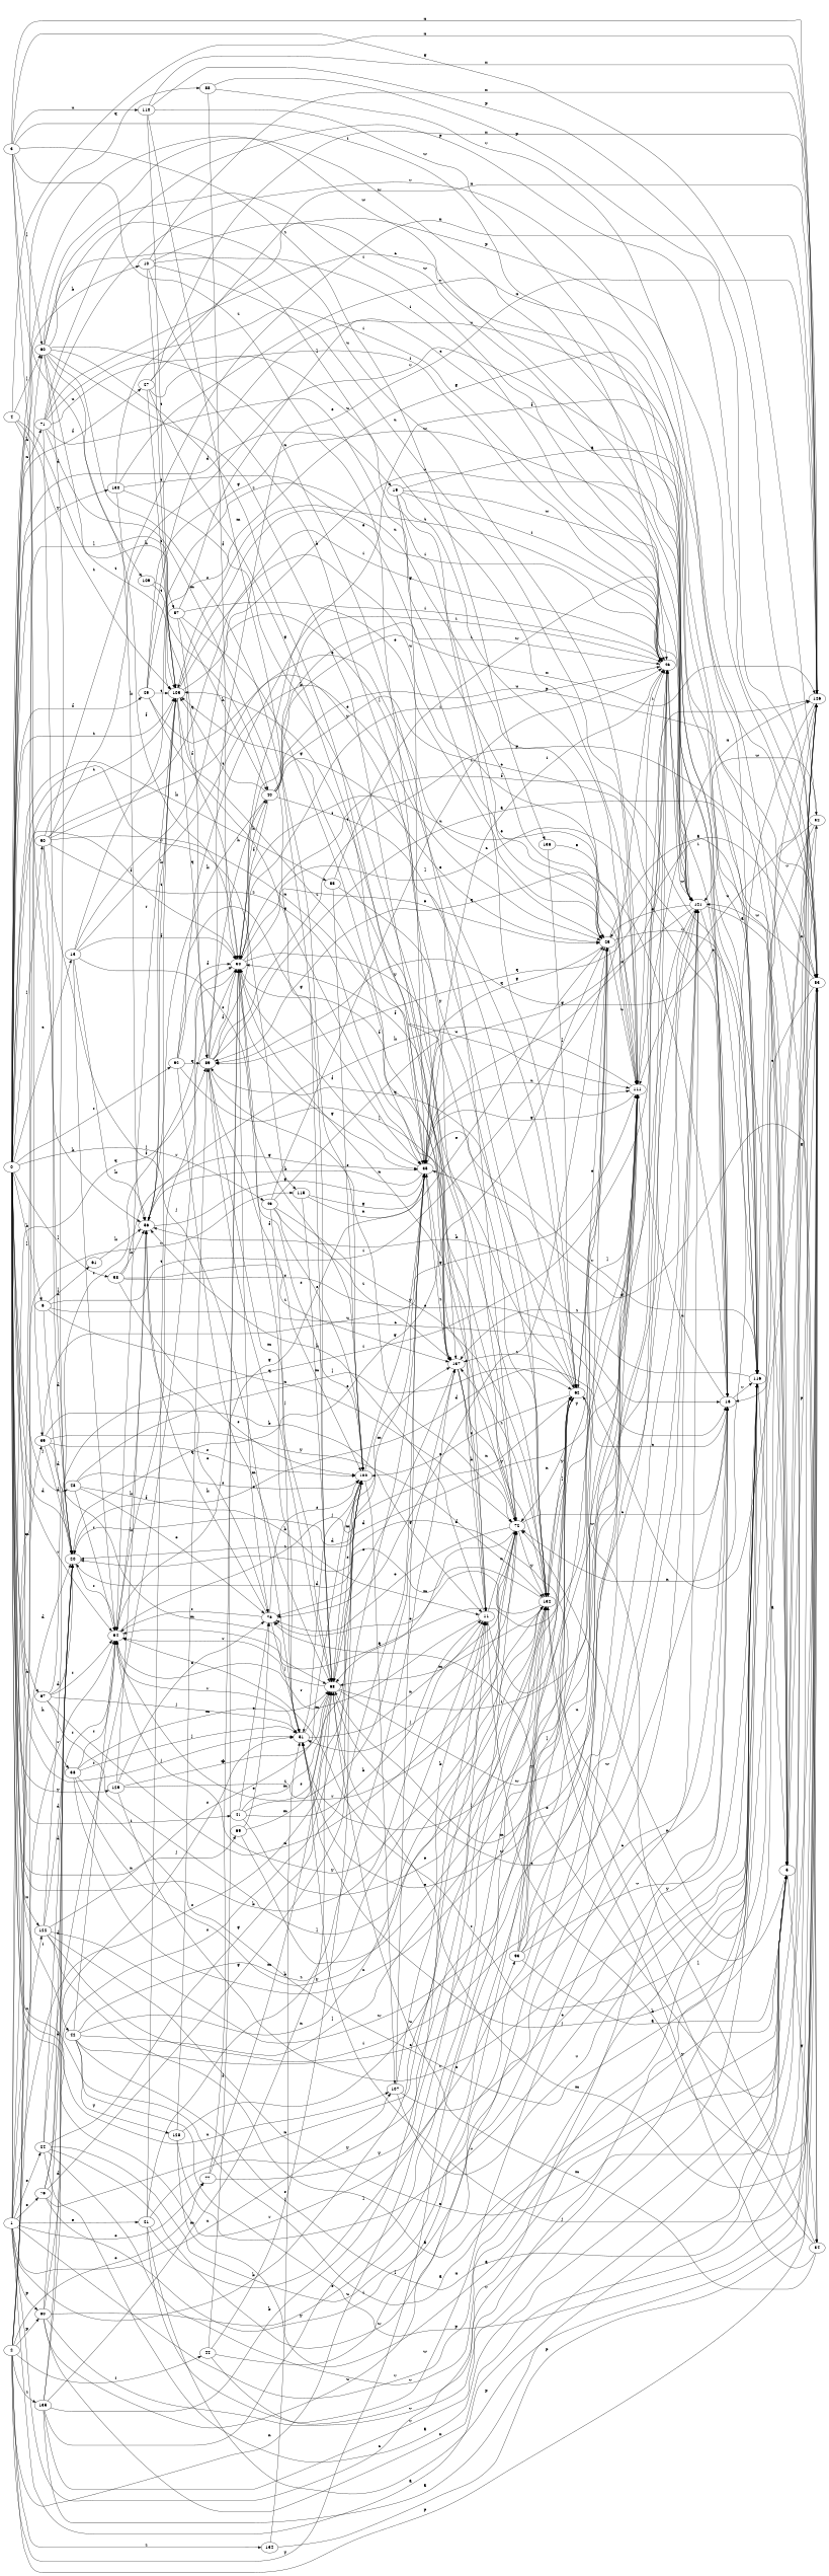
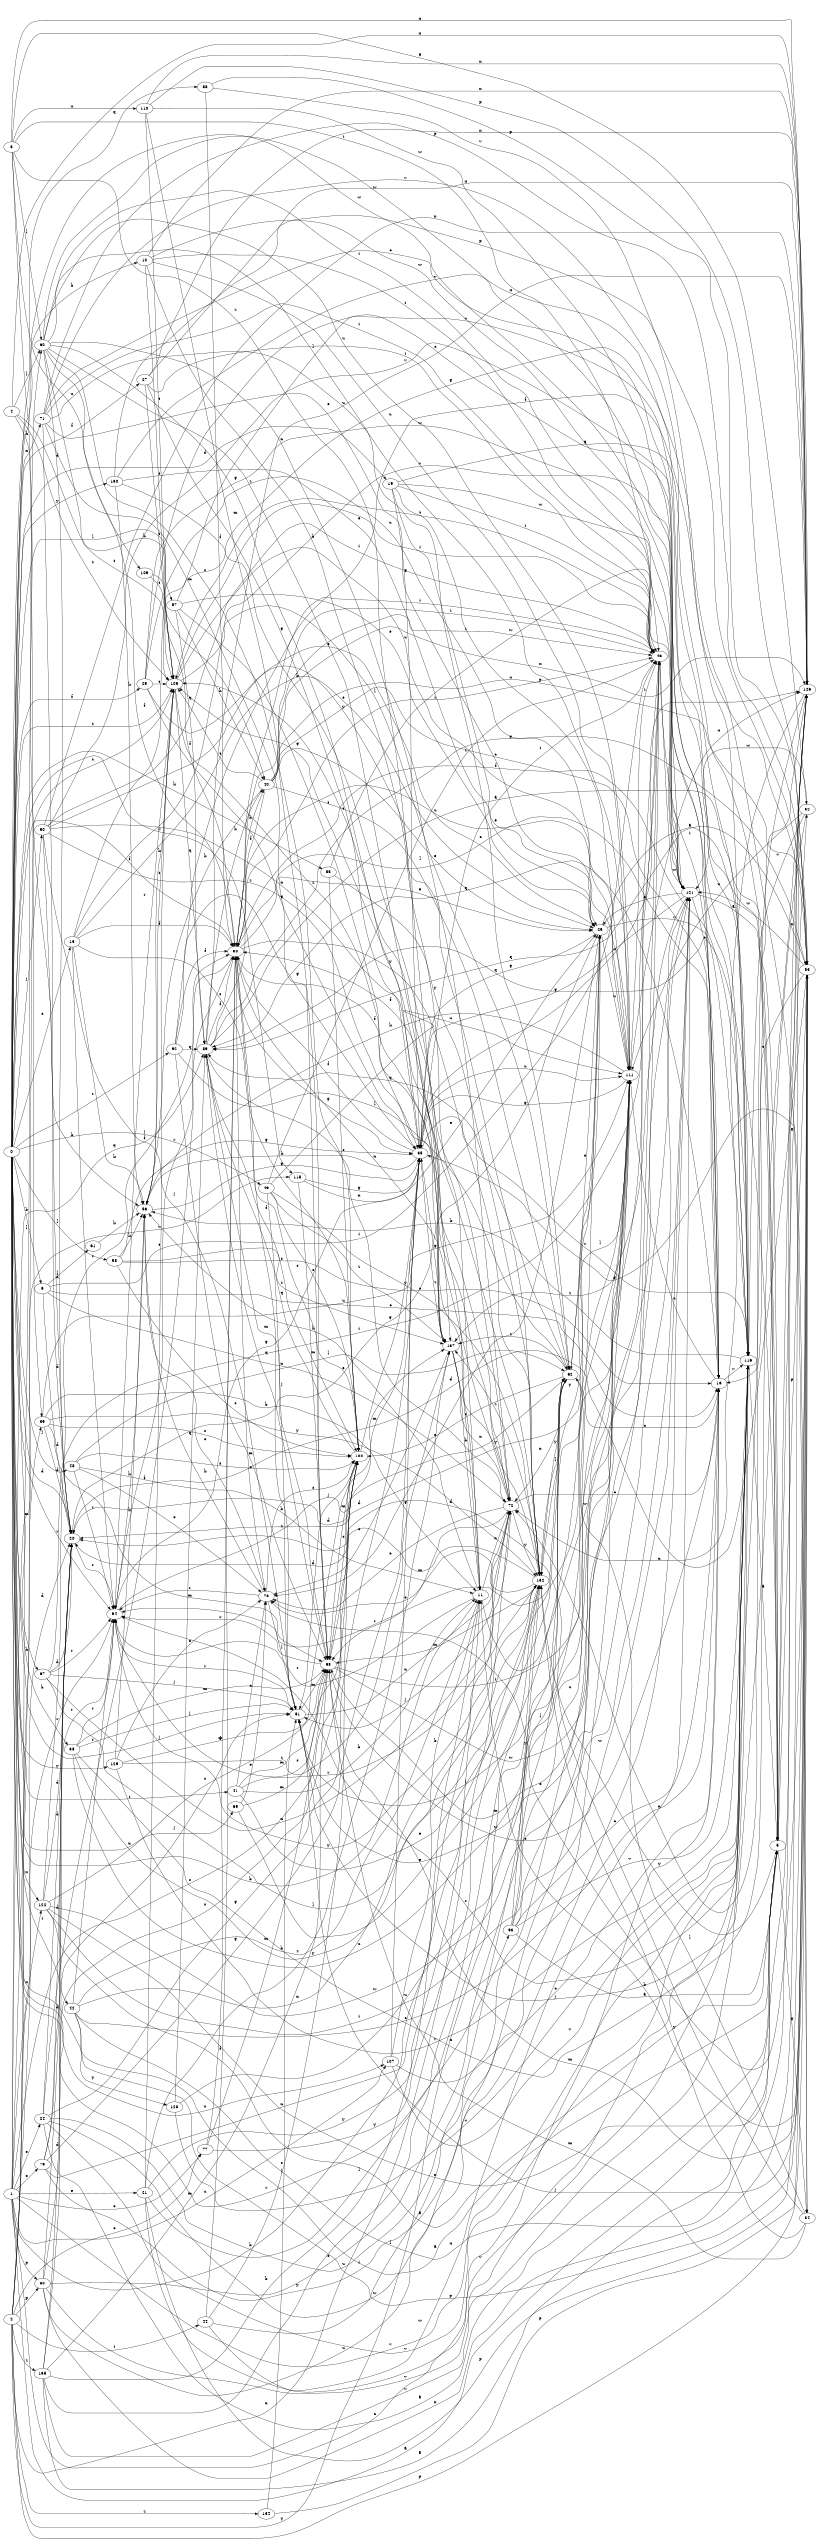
  strict digraph {
    rankdir=LR
    0
    6
    10
    11
    13
    19
    20
    27
    29
    30
    38
    41
    42
    48
    49
    50
    51
    55
    57
    58
    67
    69
    71
    88
    92
    93
    94
    105
    107
    115
    121
    122
    128
    129
    130
    16
    72
    46
    61
    126
    111
    56
    100
    116
    34
    25
    5
    35
    83
    132
    40
    78
    68
    62
    137
    89
    1
    21
    24
    39
    76
    77
    80
    32
    2
    44
    60
    134
    135
    3
    109
    110
-   136
    4
    0 -> 6 [label=b]
    0 -> 10 [label=b]
    0 -> 11 [label=b]
    0 -> 13 [label=c]
    0 -> 19 [label=d]
    0 -> 20 [label=d]
    0 -> 27 [label=f]
    0 -> 29 [label=f]
    0 -> 30 [label=f]
    0 -> 38 [label=h]
    0 -> 41 [label=i]
    0 -> 42 [label=i]
    0 -> 48 [label=j]
    0 -> 49 [label=j]
    0 -> 50 [label=j]
    0 -> 51 [label=j]
    0 -> 55 [label=k]
    0 -> 57 [label=l]
    0 -> 58 [label=l]
    0 -> 67 [label=m]
    0 -> 69 [label=n]
    0 -> 71 [label=n]
    0 -> 88 [label=q]
    0 -> 92 [label=r]
    0 -> 93 [label=r]
    0 -> 94 [label=r]
    0 -> 105 [label=t]
    0 -> 107 [label=u]
    0 -> 115 [label=v]
    0 -> 121 [label=w]
    0 -> 122 [label=x]
    0 -> 128 [label=y]
    0 -> 129 [label=y]
    0 -> 130 [label=y]
    6 -> 20 [label=d]
    6 -> 16 [label=c]
    6 -> 72 [label=n]
    6 -> 46 [label=i]
    6 -> 61 [label=l]
    10 -> 11 [label=b]
    10 -> 105 [label=t]
    10 -> 121 [label=w]
    10 -> 46 [label=i]
    10 -> 126 [label=x]
    10 -> 111 [label=u]
    11 -> 94 [label=r]
    11 -> 105 [label=t]
    11 -> 121 [label=w]
    11 -> 72 [label=n]
    11 -> 56 [label=k]
    13 -> 30 [label=f]
    13 -> 94 [label=r]
    13 -> 56 [label=k]
    13 -> 100 [label=s]
    13 -> 116 [label=v]
    13 -> 34 [label=g]
    13 -> 25 [label=e]
    19 -> 121 [label=w]
    19 -> 46 [label=i]
    19 -> 111 [label=u]
    19 -> 25 [label=e]
    19 -> 5 [label=a]
    19 -> 35 [label=g]
    20 -> 94 [label=r]
    20 -> 25 [label=e]
    27 -> 105 [label=t]
    27 -> 46 [label=i]
    27 -> 126 [label=x]
    27 -> 35 [label=g]
    27 -> 83 [label=p]
    29 -> 105 [label=t]
    29 -> 121 [label=w]
    29 -> 16 [label=c]
    29 -> 111 [label=u]
    29 -> 35 [label=g]
    29 -> 132 [label=y]
    30 -> 94 [label=r]
    30 -> 16 [label=c]
    30 -> 72 [label=n]
    30 -> 46 [label=i]
    30 -> 111 [label=u]
    30 -> 100 [label=s]
    30 -> 25 [label=e]
    30 -> 35 [label=g]
    30 -> 132 [label=y]
    30 -> 40 [label=h]
    30 -> 78 [label=o]
    38 -> 51 [label=j]
    38 -> 94 [label=r]
    38 -> 126 [label=x]
    38 -> 111 [label=u]
    38 -> 132 [label=y]
    38 -> 68 [label=m]
    41 -> 11 [label=b]
    41 -> 100 [label=s]
    41 -> 25 [label=e]
    41 -> 78 [label=o]
    41 -> 68 [label=m]
    42 -> 11 [label=b]
    42 -> 94 [label=r]
    42 -> 16 [label=c]
    42 -> 72 [label=n]
    42 -> 126 [label=x]
    42 -> 5 [label=a]
    42 -> 83 [label=p]
-   42 -> 62 [label=l]
    48 -> 11 [label=b]
    48 -> 94 [label=r]
    48 -> 100 [label=s]
    48 -> 78 [label=o]
    48 -> 62 [label=l]
    49 -> 51 [label=j]
    49 -> 46 [label=i]
    49 -> 111 [label=u]
    49 -> 100 [label=s]
    49 -> 132 [label=y]
    49 -> 137 [label=z]
    50 -> 20 [label=d]
    50 -> 51 [label=j]
    50 -> 72 [label=n]
    50 -> 46 [label=i]
    50 -> 126 [label=x]
    50 -> 116 [label=v]
    50 -> 25 [label=e]
    50 -> 137 [label=z]
    51 -> 30 [label=f]
    51 -> 94 [label=r]
    51 -> 121 [label=w]
    51 -> 72 [label=n]
    51 -> 68 [label=m]
    55 -> 121 [label=w]
    55 -> 100 [label=s]
    55 -> 132 [label=y]
    57 -> 116 [label=v]
    57 -> 25 [label=e]
    57 -> 35 [label=g]
    57 -> 40 [label=h]
    57 -> 89 [label=q]
    58 -> 16 [label=c]
    58 -> 56 [label=k]
    58 -> 100 [label=s]
    58 -> 35 [label=g]
    58 -> 137 [label=z]
    67 -> 20 [label=d]
    67 -> 51 [label=j]
    67 -> 94 [label=r]
    67 -> 72 [label=n]
    67 -> 46 [label=i]
    67 -> 62 [label=l]
    69 -> 25 [label=e]
    69 -> 78 [label=o]
    69 -> 68 [label=m]
    71 -> 20 [label=d]
    71 -> 16 [label=c]
    71 -> 46 [label=i]
    71 -> 111 [label=u]
    71 -> 116 [label=v]
    71 -> 25 [label=e]
    71 -> 83 [label=p]
    71 -> 68 [label=m]
    88 -> 30 [label=f]
    88 -> 116 [label=v]
    88 -> 83 [label=p]
    92 -> 30 [label=f]
    92 -> 46 [label=i]
    92 -> 35 [label=g]
    92 -> 68 [label=m]
    92 -> 62 [label=l]
    92 -> 89 [label=q]
    93 -> 121 [label=w]
    93 -> 16 [label=c]
    93 -> 111 [label=u]
    93 -> 116 [label=v]
    93 -> 5 [label=a]
    93 -> 132 [label=y]
    93 -> 62 [label=l]
    94 -> 56 [label=k]
    94 -> 35 [label=g]
    94 -> 132 [label=y]
    94 -> 137 [label=z]
    105 -> 94 [label=r]
    105 -> 46 [label=i]
    105 -> 111 [label=u]
    105 -> 56 [label=k]
    105 -> 62 [label=l]
    105 -> 137 [label=z]
    105 -> 89 [label=q]
    107 -> 11 [label=b]
    107 -> 16 [label=c]
    107 -> 116 [label=v]
    107 -> 35 [label=g]
    115 -> 25 [label=e]
    115 -> 35 [label=g]
    115 -> 68 [label=m]
    121 -> 16 [label=c]
    121 -> 25 [label=e]
    121 -> 5 [label=a]
    121 -> 35 [label=g]
    121 -> 137 [label=z]
    122 -> 20 [label=d]
    122 -> 30 [label=f]
    122 -> 121 [label=w]
    122 -> 46 [label=i]
    122 -> 126 [label=x]
    122 -> 100 [label=s]
    122 -> 5 [label=a]
    128 -> 111 [label=u]
    128 -> 116 [label=v]
-   128 -> 5 [label=a]
    128 -> 89 [label=q]
    129 -> 56 [label=k]
    129 -> 116 [label=v]
    129 -> 78 [label=o]
    129 -> 68 [label=m]
    129 -> 137 [label=z]
    130 -> 11 [label=b]
    130 -> 126 [label=x]
    130 -> 56 [label=k]
    130 -> 116 [label=v]
    130 -> 25 [label=e]
    16 -> 46 [label=i]
    16 -> 111 [label=u]
    16 -> 116 [label=v]
    16 -> 89 [label=q]
    72 -> 30 [label=f]
    72 -> 51 [label=j]
    72 -> 105 [label=t]
    72 -> 16 [label=c]
    72 -> 132 [label=y]
    72 -> 78 [label=o]
    72 -> 68 [label=m]
    46 -> 105 [label=t]
    46 -> 121 [label=w]
    46 -> 68 [label=m]
    61 -> 56 [label=k]
    126 -> 51 [label=j]
    126 -> 94 [label=r]
    126 -> 72 [label=n]
    111 -> 20 [label=d]
    111 -> 51 [label=j]
    111 -> 94 [label=r]
    111 -> 46 [label=i]
    111 -> 126 [label=x]
    111 -> 56 [label=k]
    111 -> 35 [label=g]
    111 -> 62 [label=l]
    56 -> 105 [label=t]
    56 -> 35 [label=g]
    56 -> 78 [label=o]
    100 -> 51 [label=j]
    100 -> 35 [label=g]
    100 -> 68 [label=m]
-   100 -> 107 [label=q]
+   100 -> 89 [label=q]
    116 -> 30 [label=f]
    116 -> 56 [label=k]
    116 -> 5 [label=a]
    34 -> 20 [label=d]
    34 -> 35 [label=g]
    34 -> 132 [label=y]
    34 -> 68 [label=m]
    34 -> 62 [label=l]
    25 -> 111 [label=u]
    25 -> 116 [label=v]
    25 -> 5 [label=a]
    25 -> 35 [label=g]
    25 -> 132 [label=y]
    25 -> 78 [label=o]
    5 -> 126 [label=x]
    5 -> 34 [label=g]
    5 -> 83 [label=p]
    5 -> 132 [label=y]
    5 -> 89 [label=q]
    5 -> 32 [label=g]
    35 -> 30 [label=f]
    35 -> 46 [label=i]
    35 -> 126 [label=x]
    35 -> 111 [label=u]
    35 -> 56 [label=k]
    35 -> 116 [label=v]
    35 -> 68 [label=m]
    35 -> 137 [label=z]
    83 -> 11 [label=b]
    83 -> 20 [label=d]
    83 -> 30 [label=f]
    83 -> 51 [label=j]
    83 -> 121 [label=w]
    83 -> 16 [label=c]
    83 -> 78 [label=o]
    83 -> 68 [label=m]
    83 -> 89 [label=q]
    132 -> 20 [label=d]
    132 -> 30 [label=f]
    132 -> 94 [label=r]
    132 -> 78 [label=o]
    132 -> 68 [label=m]
    132 -> 62 [label=l]
    132 -> 137 [label=z]
    40 -> 30 [label=f]
    40 -> 105 [label=t]
    40 -> 16 [label=c]
    40 -> 46 [label=i]
    40 -> 126 [label=x]
    40 -> 56 [label=k]
    40 -> 25 [label=e]
    40 -> 83 [label=p]
    40 -> 62 [label=l]
    78 -> 51 [label=j]
    78 -> 94 [label=r]
    78 -> 56 [label=k]
    78 -> 100 [label=s]
    68 -> 94 [label=r]
    68 -> 121 [label=w]
    68 -> 16 [label=c]
    68 -> 46 [label=i]
    68 -> 100 [label=s]
    68 -> 89 [label=q]
    62 -> 20 [label=d]
    62 -> 16 [label=c]
    62 -> 72 [label=n]
    62 -> 100 [label=s]
    62 -> 25 [label=e]
    62 -> 132 [label=y]
    62 -> 137 [label=z]
    62 -> 89 [label=q]
    137 -> 11 [label=b]
    137 -> 72 [label=n]
    137 -> 35 [label=g]
    137 -> 132 [label=y]
    137 -> 78 [label=o]
    89 -> 30 [label=f]
    89 -> 72 [label=n]
    89 -> 46 [label=i]
    89 -> 126 [label=x]
    89 -> 100 [label=s]
    89 -> 5 [label=a]
    89 -> 83 [label=p]
    89 -> 40 [label=h]
    89 -> 68 [label=m]
    1 -> 11 [label=b]
    1 -> 107 [label=u]
    1 -> 115 [label=v]
    1 -> 122 [label=x]
    1 -> 16 [label=c]
    1 -> 100 [label=s]
    1 -> 116 [label=v]
    1 -> 5 [label=a]
    1 -> 89 [label=q]
    1 -> 21 [label=e]
    1 -> 24 [label=e]
    1 -> 39 [label=h]
    1 -> 76 [label=o]
    1 -> 77 [label=o]
    1 -> 80 [label=p]
    21 -> 105 [label=t]
    21 -> 121 [label=w]
    21 -> 83 [label=p]
    21 -> 132 [label=y]
    21 -> 62 [label=l]
    21 -> 137 [label=z]
    24 -> 20 [label=d]
    24 -> 30 [label=f]
    24 -> 121 [label=w]
    24 -> 111 [label=u]
    24 -> 116 [label=v]
    24 -> 5 [label=a]
    24 -> 35 [label=g]
    39 -> 11 [label=b]
    39 -> 20 [label=d]
    39 -> 111 [label=u]
    39 -> 100 [label=s]
    39 -> 132 [label=y]
    39 -> 68 [label=m]
    76 -> 20 [label=d]
    76 -> 51 [label=j]
    76 -> 72 [label=n]
    76 -> 46 [label=i]
    76 -> 35 [label=g]
    77 -> 30 [label=f]
    77 -> 132 [label=y]
    77 -> 68 [label=m]
    80 -> 20 [label=d]
    80 -> 126 [label=x]
    80 -> 111 [label=u]
    80 -> 100 [label=s]
    80 -> 116 [label=v]
    80 -> 25 [label=e]
    32 -> 121 [label=w]
    32 -> 72 [label=n]
    32 -> 111 [label=u]
    32 -> 116 [label=v]
    2 -> 20 [label=d]
    2 -> 94 [label=r]
    2 -> 105 [label=t]
    2 -> 72 [label=n]
    2 -> 83 [label=p]
    2 -> 132 [label=y]
    2 -> 77 [label=o]
    2 -> 80 [label=p]
    2 -> 44 [label=i]
    2 -> 60 [label=l]
    2 -> 134 [label=z]
    2 -> 135 [label=z]
    44 -> 30 [label=f]
    44 -> 100 [label=s]
    44 -> 116 [label=v]
    44 -> 62 [label=l]
    60 -> 20 [label=d]
    60 -> 30 [label=f]
    60 -> 105 [label=t]
    60 -> 121 [label=w]
    60 -> 72 [label=n]
    60 -> 46 [label=i]
    60 -> 111 [label=u]
    60 -> 100 [label=s]
    60 -> 35 [label=g]
    60 -> 62 [label=l]
    60 -> 137 [label=z]
    134 -> 51 [label=j]
    134 -> 83 [label=p]
    135 -> 11 [label=b]
    135 -> 20 [label=d]
    135 -> 94 [label=r]
    135 -> 116 [label=v]
    135 -> 5 [label=a]
    135 -> 132 [label=y]
    135 -> 68 [label=m]
    3 -> 46 [label=i]
    3 -> 126 [label=x]
    3 -> 56 [label=k]
    3 -> 137 [label=z]
    3 -> 32 [label=g]
    3 -> 60 [label=l]
    3 -> 109 [label=u]
    3 -> 110 [label=u]
-   3 -> 136 [label=z]
    109 -> 30 [label=f]
    109 -> 105 [label=t]
    110 -> 105 [label=t]
    110 -> 121 [label=w]
    110 -> 126 [label=x]
    110 -> 83 [label=p]
    110 -> 68 [label=m]
-   136 -> 25 [label=e]
-   136 -> 62 [label=l]
    4 -> 105 [label=t]
    4 -> 126 [label=x]
    4 -> 40 [label=h]
    4 -> 39 [label=h]
    4 -> 60 [label=l]
  }
